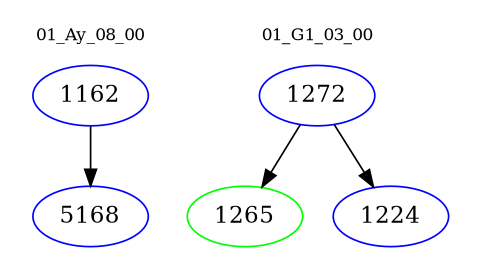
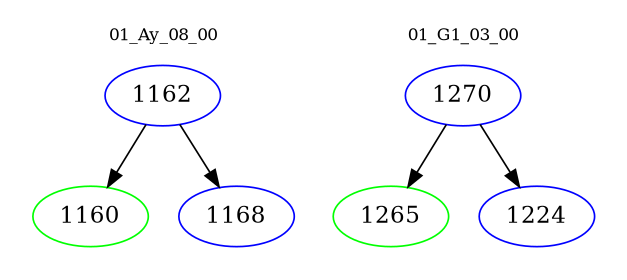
  digraph {
    node [color=blue]
    edge [color=black]
    n1 [label=1162]
-   n3 [label=5168]
-   n4 [label=1272]
+   n2 [color=green label=1160]
+   n3 [label=1168]
+   n4 [label=1270]
    n5 [color=green label=1265]
    n6 [label=1224]
    subgraph cluster_1 {
      color=white
      fontsize=10
      label="01_Ay_08_00"
      n1
+     n2
      n3
    }
    subgraph cluster_2 {
      color=white
      fontsize=10
      label="01_G1_03_00"
      n4
      n5
      n6
    }
+   n1 -> n2
    n1 -> n3
    n4 -> n5
    n4 -> n6
  }
